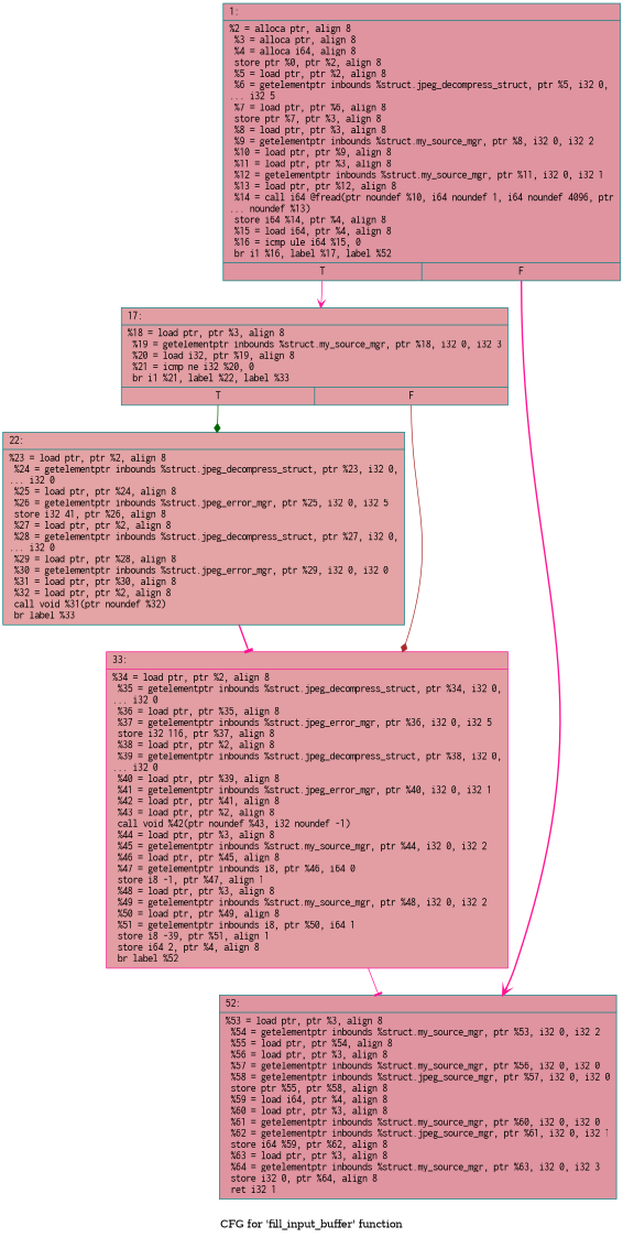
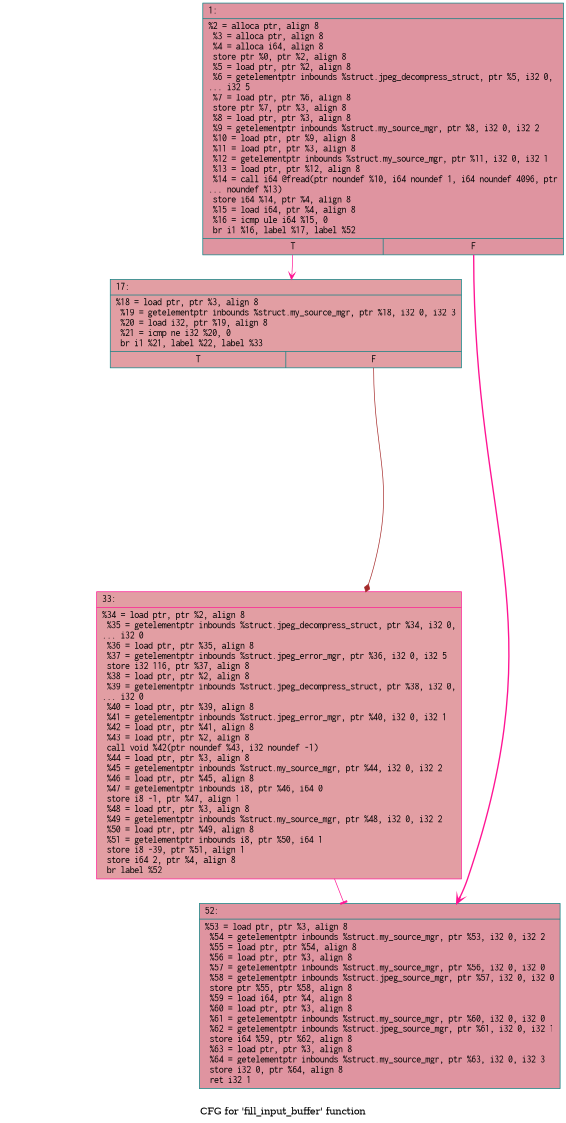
  digraph {
    label="CFG for 'fill_input_buffer' function"
    node [color=teal fillcolor="#b70d2870" fontname=Courier shape=record style=filled]
    edge [color=deeppink style=solid arrowhead=vee]
    n1 [label="{1:\l|  %2 = alloca ptr, align 8\l  %3 = alloca ptr, align 8\l  %4 = alloca i64, align 8\l  store ptr %0, ptr %2, align 8\l  %5 = load ptr, ptr %2, align 8\l  %6 = getelementptr inbounds %struct.jpeg_decompress_struct, ptr %5, i32 0,\l... i32 5\l  %7 = load ptr, ptr %6, align 8\l  store ptr %7, ptr %3, align 8\l  %8 = load ptr, ptr %3, align 8\l  %9 = getelementptr inbounds %struct.my_source_mgr, ptr %8, i32 0, i32 2\l  %10 = load ptr, ptr %9, align 8\l  %11 = load ptr, ptr %3, align 8\l  %12 = getelementptr inbounds %struct.my_source_mgr, ptr %11, i32 0, i32 1\l  %13 = load ptr, ptr %12, align 8\l  %14 = call i64 @fread(ptr noundef %10, i64 noundef 1, i64 noundef 4096, ptr\l... noundef %13)\l  store i64 %14, ptr %4, align 8\l  %15 = load i64, ptr %4, align 8\l  %16 = icmp ule i64 %15, 0\l  br i1 %16, label %17, label %52\l|{<s0>T|<s1>F}}"]
    n2 [fillcolor="#be242e70" label="{17:\l|  %18 = load ptr, ptr %3, align 8\l  %19 = getelementptr inbounds %struct.my_source_mgr, ptr %18, i32 0, i32 3\l  %20 = load i32, ptr %19, align 8\l  %21 = icmp ne i32 %20, 0\l  br i1 %21, label %22, label %33\l|{<s0>T|<s1>F}}"]
    n3 [label="{52:\l|  %53 = load ptr, ptr %3, align 8\l  %54 = getelementptr inbounds %struct.my_source_mgr, ptr %53, i32 0, i32 2\l  %55 = load ptr, ptr %54, align 8\l  %56 = load ptr, ptr %3, align 8\l  %57 = getelementptr inbounds %struct.my_source_mgr, ptr %56, i32 0, i32 0\l  %58 = getelementptr inbounds %struct.jpeg_source_mgr, ptr %57, i32 0, i32 0\l  store ptr %55, ptr %58, align 8\l  %59 = load i64, ptr %4, align 8\l  %60 = load ptr, ptr %3, align 8\l  %61 = getelementptr inbounds %struct.my_source_mgr, ptr %60, i32 0, i32 0\l  %62 = getelementptr inbounds %struct.jpeg_source_mgr, ptr %61, i32 0, i32 1\l  store i64 %59, ptr %62, align 8\l  %63 = load ptr, ptr %3, align 8\l  %64 = getelementptr inbounds %struct.my_source_mgr, ptr %63, i32 0, i32 3\l  store i32 0, ptr %64, align 8\l  ret i32 1\l}"]
-   n4 [fillcolor="#c32e3170" label="{22:\l|  %23 = load ptr, ptr %2, align 8\l  %24 = getelementptr inbounds %struct.jpeg_decompress_struct, ptr %23, i32 0,\l... i32 0\l  %25 = load ptr, ptr %24, align 8\l  %26 = getelementptr inbounds %struct.jpeg_error_mgr, ptr %25, i32 0, i32 5\l  store i32 41, ptr %26, align 8\l  %27 = load ptr, ptr %2, align 8\l  %28 = getelementptr inbounds %struct.jpeg_decompress_struct, ptr %27, i32 0,\l... i32 0\l  %29 = load ptr, ptr %28, align 8\l  %30 = getelementptr inbounds %struct.jpeg_error_mgr, ptr %29, i32 0, i32 0\l  %31 = load ptr, ptr %30, align 8\l  %32 = load ptr, ptr %2, align 8\l  call void %31(ptr noundef %32)\l  br label %33\l}"]
    n5 [color=deeppink fillcolor="#be242e70" label="{33:\l|  %34 = load ptr, ptr %2, align 8\l  %35 = getelementptr inbounds %struct.jpeg_decompress_struct, ptr %34, i32 0,\l... i32 0\l  %36 = load ptr, ptr %35, align 8\l  %37 = getelementptr inbounds %struct.jpeg_error_mgr, ptr %36, i32 0, i32 5\l  store i32 116, ptr %37, align 8\l  %38 = load ptr, ptr %2, align 8\l  %39 = getelementptr inbounds %struct.jpeg_decompress_struct, ptr %38, i32 0,\l... i32 0\l  %40 = load ptr, ptr %39, align 8\l  %41 = getelementptr inbounds %struct.jpeg_error_mgr, ptr %40, i32 0, i32 1\l  %42 = load ptr, ptr %41, align 8\l  %43 = load ptr, ptr %2, align 8\l  call void %42(ptr noundef %43, i32 noundef -1)\l  %44 = load ptr, ptr %3, align 8\l  %45 = getelementptr inbounds %struct.my_source_mgr, ptr %44, i32 0, i32 2\l  %46 = load ptr, ptr %45, align 8\l  %47 = getelementptr inbounds i8, ptr %46, i64 0\l  store i8 -1, ptr %47, align 1\l  %48 = load ptr, ptr %3, align 8\l  %49 = getelementptr inbounds %struct.my_source_mgr, ptr %48, i32 0, i32 2\l  %50 = load ptr, ptr %49, align 8\l  %51 = getelementptr inbounds i8, ptr %50, i64 1\l  store i8 -39, ptr %51, align 1\l  store i64 2, ptr %4, align 8\l  br label %52\l}"]
    n1 -> n2 [tailport=s0]
    n1 -> n3 [tailport=s1 style=bold]
-   n2 -> n4 [tailport=s0 color=darkgreen arrowhead=diamond]
    n2 -> n5 [tailport=s1 color=brown arrowhead=diamond]
-   n4 -> n5 [style=bold arrowhead=tee]
    n5 -> n3 [arrowhead=tee]
  }
